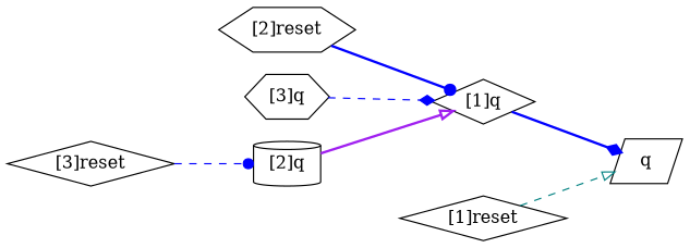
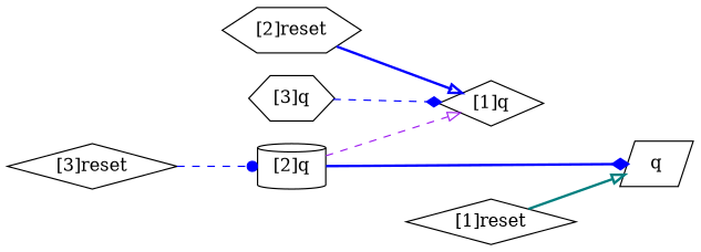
  strict digraph {
    rankdir=LR
    node [complexity=6 shape=diamond]
    edge [arrowhead=dot color=blue style=dashed]
    "[2]reset" [importance=15.25 rank=2.54166666667 shape=hexagon]
    "[1]q" [complexity=4 importance=3.75 rank=0.9375]
    q [complexity=2 importance=0.75 rank=0.375 shape=parallelogram]
    "[3]q" [complexity=8 importance=63.75 rank=7.96875 shape=hexagon]
    "[2]q" [importance=15.75 rank=2.625 shape=cylinder]
    "[1]reset" [complexity=4 importance=3.25 rank=0.8125]
    "[3]reset" [complexity=8 importance=63.25 rank=7.90625]
-   "[2]reset" -> "[1]q" [style=bold]
-   "[1]q" -> q [arrowhead=diamond style=bold]
+   "[2]reset" -> "[1]q" [arrowhead=onormal style=bold]
+   "[2]q" -> q [arrowhead=diamond style=bold]
    "[3]q" -> "[1]q" [arrowhead=diamond]
-   "[2]q" -> "[1]q" [arrowhead=onormal color=purple style=bold]
-   "[1]reset" -> q [arrowhead=onormal color=teal]
+   "[2]q" -> "[1]q" [arrowhead=onormal color=purple]
+   "[1]reset" -> q [arrowhead=onormal color=teal style=bold]
    "[3]reset" -> "[2]q"
  }
